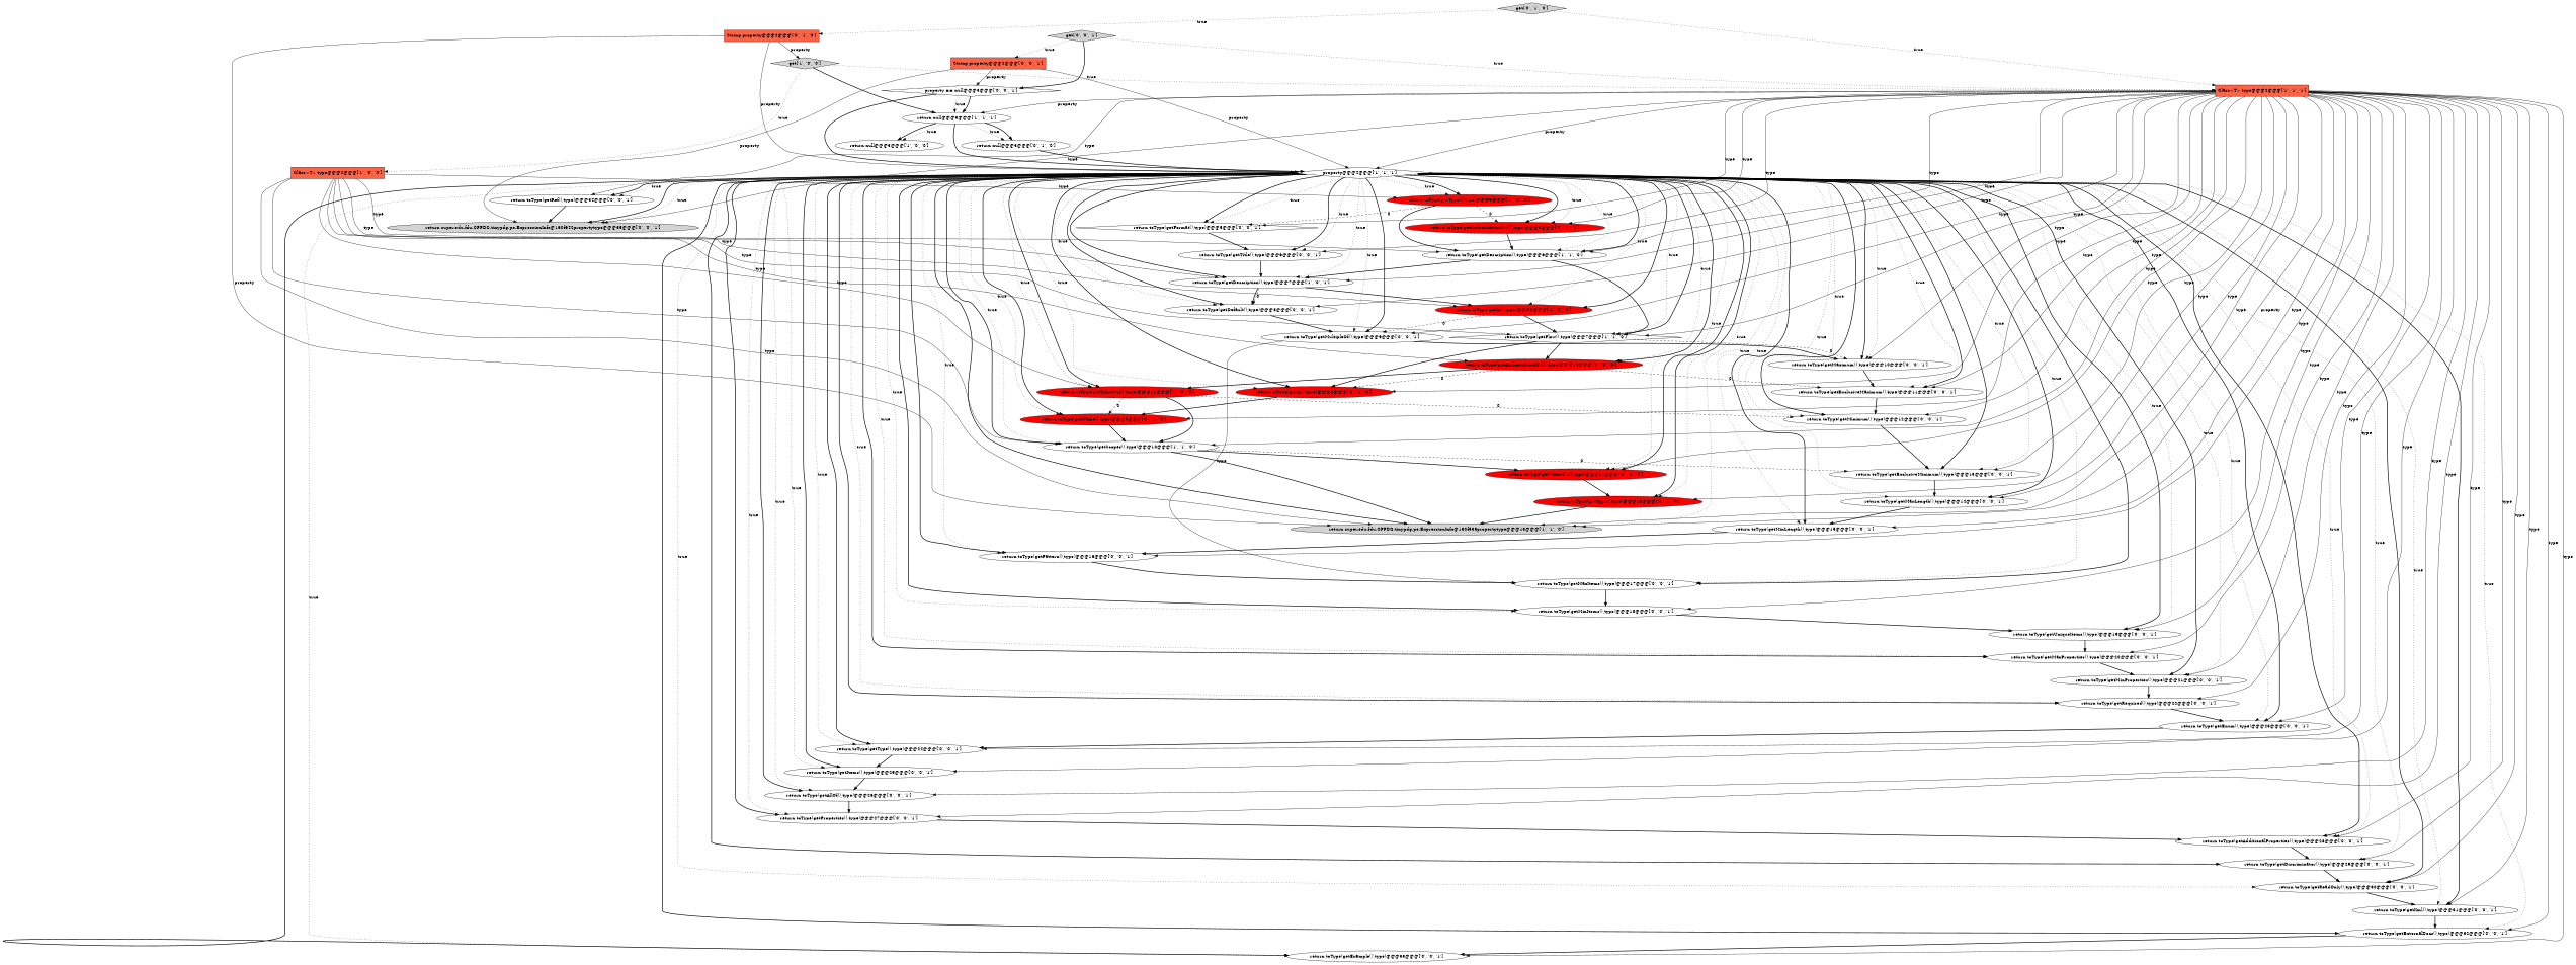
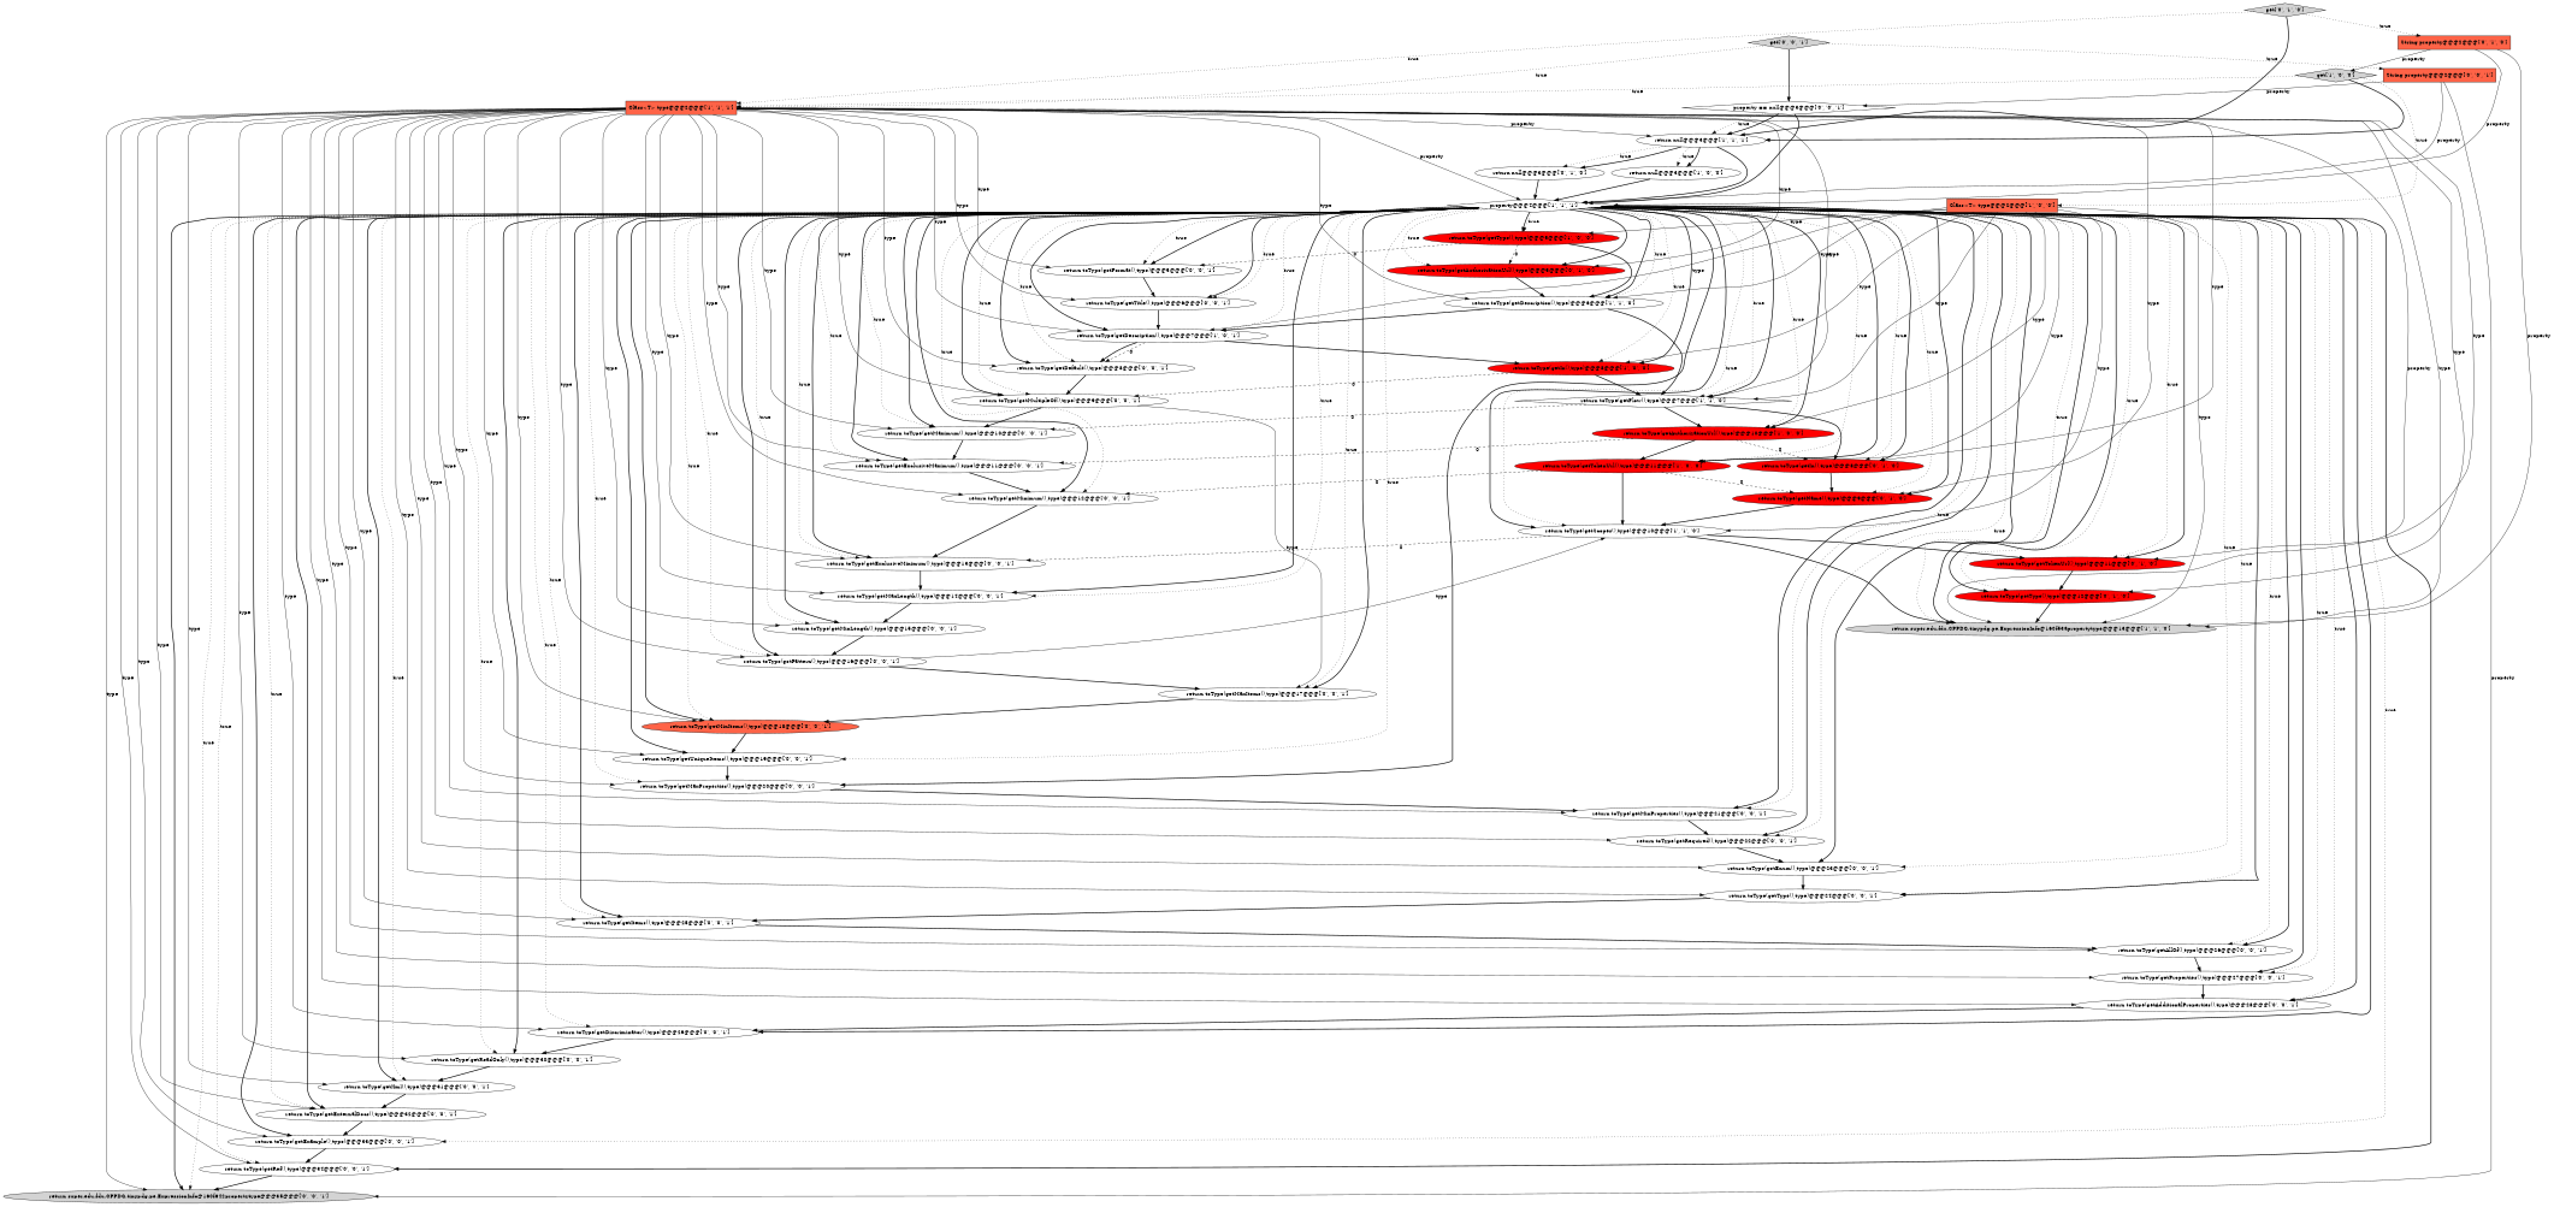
  digraph {
    node [fillcolor=white shape=ellipse style=filled]
    edge [style=bold]
    n1 [fillcolor=tomato label="String property@@@2@@@['0', '1', '0']" shape=box]
    n2 [label="property@@@4@@@['1', '1', '1']" shape=diamond]
    n3 [fillcolor=lightgray label="return super.edu.fdu.CPPDG.tinypdg.pe.ExpressionInfo@160f53apropertytype@@@13@@@['1', '1', '0']"]
    n4 [fillcolor=lightgray label="get['1', '0', '0']" shape=diamond]
    n5 [label="return toType(getMinProperties(),type)@@@21@@@['0', '0', '1']"]
    n6 [label="return toType(getRequired(),type)@@@22@@@['0', '0', '1']"]
    n7 [label="return toType(getAdditionalProperties(),type)@@@28@@@['0', '0', '1']"]
    n8 [label="return toType(getDiscriminator(),type)@@@29@@@['0', '0', '1']"]
    n9 [label="return toType(getScopes(),type)@@@10@@@['1', '1', '0']"]
    n10 [label="return toType(getExclusiveMinimum(),type)@@@13@@@['0', '0', '1']"]
    n11 [fillcolor=red label="return toType(getTokenUrl(),type)@@@11@@@['0', '1', '0']"]
    n12 [label="return toType(getProperties(),type)@@@27@@@['0', '0', '1']"]
    n13 [label="return toType(getDescription(),type)@@@7@@@['1', '0', '1']"]
    n14 [label="return toType(getPattern(),type)@@@16@@@['0', '0', '1']"]
    n15 [label="return toType(getExclusiveMaximum(),type)@@@11@@@['0', '0', '1']"]
    n16 [label="return toType(getMaxItems(),type)@@@17@@@['0', '0', '1']"]
    n17 [fillcolor=red label="return toType(getType(),type)@@@12@@@['0', '1', '0']"]
    n18 [label="return toType(getExternalDocs(),type)@@@32@@@['0', '0', '1']"]
    n19 [label="return toType(getAllOf(),type)@@@26@@@['0', '0', '1']"]
    n20 [label="return toType(getMaximum(),type)@@@10@@@['0', '0', '1']"]
    n21 [label="return toType(getDescription(),type)@@@6@@@['1', '1', '0']"]
    n22 [fillcolor=red label="return toType(getAuthorizationUrl(),type)@@@5@@@['0', '1', '0']"]
    n23 [label="return toType(getMinLength(),type)@@@15@@@['0', '0', '1']"]
    n24 [label="return toType(getItems(),type)@@@25@@@['0', '0', '1']"]
    n25 [label="return toType(getEnum(),type)@@@23@@@['0', '0', '1']"]
    n26 [label="return toType(getRef(),type)@@@34@@@['0', '0', '1']"]
    n27 [label="return toType(getMultipleOf(),type)@@@9@@@['0', '0', '1']"]
    n28 [fillcolor=red label="return toType(getAuthorizationUrl(),type)@@@10@@@['1', '0', '0']"]
    n29 [label="return toType(getUniqueItems(),type)@@@19@@@['0', '0', '1']"]
-   n30 [label="return toType(getFormat(),type)@@@5@@@['0', '0', '1']" shape=diamond]
+   n30 [label="return toType(getFormat(),type)@@@5@@@['0', '0', '1']"]
    n31 [label="return toType(getXml(),type)@@@31@@@['0', '0', '1']"]
    n32 [fillcolor=red label="return toType(getTokenUrl(),type)@@@11@@@['1', '0', '0']"]
    n33 [label="return toType(getMaxLength(),type)@@@14@@@['0', '0', '1']"]
    n34 [label="return toType(getExample(),type)@@@33@@@['0', '0', '1']"]
    n35 [label="return toType(getMaxProperties(),type)@@@20@@@['0', '0', '1']"]
    n36 [label="return toType(getType(),type)@@@24@@@['0', '0', '1']"]
    n37 [label="return toType(getTitle(),type)@@@6@@@['0', '0', '1']"]
    n38 [fillcolor=red label="return toType(getIn(),type)@@@8@@@['0', '1', '0']"]
    n39 [label="return toType(getDefault(),type)@@@8@@@['0', '0', '1']"]
    n40 [label="return toType(getFlow(),type)@@@7@@@['1', '1', '0']" shape=diamond]
    n41 [fillcolor=red label="return toType(getName(),type)@@@9@@@['0', '1', '0']"]
    n42 [fillcolor=lightgray label="return super.edu.fdu.CPPDG.tinypdg.pe.ExpressionInfo@160f642propertytype@@@35@@@['0', '0', '1']"]
    n43 [fillcolor=red label="return toType(getIn(),type)@@@8@@@['1', '0', '0']"]
    n44 [label="return toType(getReadOnly(),type)@@@30@@@['0', '0', '1']"]
-   n45 [label="return toType(getMinItems(),type)@@@18@@@['0', '0', '1']"]
+   n45 [fillcolor=tomato label="return toType(getMinItems(),type)@@@18@@@['0', '0', '1']"]
    n46 [label="return toType(getMinimum(),type)@@@12@@@['0', '0', '1']"]
    n47 [fillcolor=red label="return toType(getType(),type)@@@5@@@['1', '0', '0']"]
    n48 [label="return null@@@3@@@['1', '1', '1']"]
    n49 [label="return null@@@3@@@['0', '1', '0']"]
    n50 [label="return null@@@3@@@['1', '0', '0']"]
    n51 [label="property == null@@@3@@@['0', '0', '1']" shape=diamond]
    n52 [fillcolor=tomato label="Class<T> type@@@2@@@['1', '0', '0']" shape=box]
    n53 [fillcolor=tomato label="Class<T> type@@@2@@@['1', '1', '1']" shape=box]
    n54 [fillcolor=lightgray label="get['0', '0', '1']" shape=diamond]
    n55 [fillcolor=tomato label="String property@@@2@@@['0', '0', '1']" shape=box]
    n56 [fillcolor=lightgray label="get['0', '1', '0']" shape=diamond]
    n1 -> n2 [label=property style=solid]
    n1 -> n3 [label=property style=solid]
    n1 -> n4 [label=property style=solid]
    n2 -> n3 [label=true style=dotted]
    n2 -> n3
    n2 -> n5
    n2 -> n5 [label=true style=dotted]
    n2 -> n6
    n2 -> n6 [label=true style=dotted]
    n2 -> n7
    n2 -> n7 [label=true style=dotted]
    n2 -> n8 [label=true style=dotted]
    n2 -> n8
    n2 -> n9
    n2 -> n9 [label=true style=dotted]
    n2 -> n10
    n2 -> n10 [label=true style=dotted]
    n2 -> n11 [label=true style=dotted]
    n2 -> n11
    n2 -> n12
    n2 -> n12 [label=true style=dotted]
    n2 -> n13 [label=true style=dotted]
    n2 -> n13
    n2 -> n14 [label=true style=dotted]
    n2 -> n14
    n2 -> n15 [label=true style=dotted]
    n2 -> n15
    n2 -> n16 [label=true style=dotted]
    n2 -> n16
    n2 -> n17
    n2 -> n17 [label=true style=dotted]
    n2 -> n18 [label=true style=dotted]
    n2 -> n18
    n2 -> n19 [label=true style=dotted]
    n2 -> n19
    n2 -> n20
    n2 -> n20 [label=true style=dotted]
    n2 -> n21
    n2 -> n21 [label=true style=dotted]
    n2 -> n22 [label=true style=dotted]
    n2 -> n22
    n2 -> n23 [label=true style=dotted]
    n2 -> n23
    n2 -> n24 [label=true style=dotted]
    n2 -> n24
    n2 -> n25
    n2 -> n25 [label=true style=dotted]
    n2 -> n26
    n2 -> n26 [label=true style=dotted]
    n2 -> n27
    n2 -> n27 [label=true style=dotted]
    n2 -> n28 [label=true style=dotted]
    n2 -> n28
    n2 -> n29
    n2 -> n29 [label=true style=dotted]
    n2 -> n30
    n2 -> n30 [label=true style=dotted]
    n2 -> n31
    n2 -> n31 [label=true style=dotted]
    n2 -> n32
    n2 -> n32 [label=true style=dotted]
    n2 -> n33
    n2 -> n33 [label=true style=dotted]
    n2 -> n34 [label=true style=dotted]
    n2 -> n34
    n2 -> n35
    n2 -> n35 [label=true style=dotted]
    n2 -> n36 [label=true style=dotted]
    n2 -> n36
    n2 -> n37
    n2 -> n37 [label=true style=dotted]
    n2 -> n38 [label=true style=dotted]
    n2 -> n38
    n2 -> n39
    n2 -> n39 [label=true style=dotted]
    n2 -> n40 [label=true style=dotted]
    n2 -> n40
    n2 -> n41
    n2 -> n41 [label=true style=dotted]
    n2 -> n42
    n2 -> n42 [label=true style=dotted]
    n2 -> n43
    n2 -> n43 [label=true style=dotted]
    n2 -> n44 [label=true style=dotted]
    n2 -> n44
    n2 -> n45 [label=true style=dotted]
    n2 -> n45
    n2 -> n46 [label=true style=dotted]
    n2 -> n46
    n2 -> n47 [label=true style=dotted]
    n2 -> n47
    n4 -> n48
    n4 -> n52 [label=true style=dotted]
    n4 -> n53 [label=true style=dotted]
    n5 -> n6
    n6 -> n25
    n7 -> n8
    n8 -> n44
    n9 -> n3
    n9 -> n10 [label=0 style=dashed]
    n9 -> n11
    n10 -> n33
    n11 -> n17
    n12 -> n7
    n13 -> n39 [label=0 style=dashed]
    n13 -> n39
    n13 -> n43
    n14 -> n16
    n15 -> n46
    n16 -> n45
    n17 -> n3
    n18 -> n34
    n19 -> n12
    n20 -> n15
    n21 -> n13
    n21 -> n40
    n22 -> n21
    n23 -> n14
    n24 -> n19
    n25 -> n36
    n26 -> n42
    n27 -> n16 [label=type style=solid]
    n27 -> n20
    n28 -> n15 [label=0 style=dashed]
    n28 -> n32
    n28 -> n38 [label=0 style=dashed]
    n29 -> n35
    n30 -> n37
    n31 -> n18
    n32 -> n9
    n32 -> n41 [label=0 style=dashed]
    n32 -> n46 [label=0 style=dashed]
    n33 -> n23
+   n34 -> n26
    n35 -> n5
    n36 -> n24
    n37 -> n13
    n38 -> n41
    n39 -> n27
    n40 -> n20 [label=0 style=dashed]
    n40 -> n28
    n40 -> n38
    n41 -> n9
    n43 -> n27 [label=0 style=dashed]
    n43 -> n40
    n44 -> n31
    n45 -> n29
    n46 -> n10
    n47 -> n21
    n47 -> n22 [label=0 style=dashed]
    n47 -> n30 [label=0 style=dashed]
    n48 -> n2
    n48 -> n49 [label=true style=dotted]
    n48 -> n49
    n48 -> n50 [label=true style=dotted]
    n48 -> n50
    n49 -> n2
+   n50 -> n2
    n51 -> n2
    n51 -> n48
    n51 -> n48 [label=true style=dotted]
    n52 -> n3 [label=type style=solid]
    n52 -> n9 [label=type style=solid]
    n52 -> n13 [label=type style=solid]
    n52 -> n21 [label=type style=solid]
    n52 -> n28 [label=type style=solid]
    n52 -> n32 [label=type style=solid]
    n52 -> n40 [label=type style=solid]
    n52 -> n43 [label=type style=solid]
    n52 -> n47 [label=type style=solid]
    n53 -> n2 [label=property style=solid]
    n53 -> n3 [label=type style=solid]
    n53 -> n3 [label=property style=solid]
    n53 -> n5 [label=type style=solid]
    n53 -> n6 [label=type style=solid]
    n53 -> n7 [label=type style=solid]
    n53 -> n8 [label=type style=solid]
-   n53 -> n9 [label=type style=solid]
+   n14 -> n9 [label=type style=solid]
    n53 -> n10 [label=type style=solid]
    n53 -> n11 [label=type style=solid]
    n53 -> n12 [label=type style=solid]
    n53 -> n13 [label=type style=solid]
    n53 -> n14 [label=type style=solid]
    n53 -> n15 [label=type style=solid]
    n53 -> n17 [label=type style=solid]
    n53 -> n18 [label=type style=solid]
    n53 -> n19 [label=type style=solid]
    n53 -> n20 [label=type style=solid]
    n53 -> n21 [label=type style=solid]
    n53 -> n22 [label=type style=solid]
    n53 -> n23 [label=type style=solid]
    n53 -> n24 [label=type style=solid]
    n53 -> n25 [label=type style=solid]
    n53 -> n26 [label=type style=solid]
    n53 -> n27 [label=type style=solid]
    n53 -> n29 [label=type style=solid]
    n53 -> n30 [label=type style=solid]
    n53 -> n31 [label=type style=solid]
    n53 -> n33 [label=type style=solid]
    n53 -> n34 [label=type style=solid]
    n53 -> n35 [label=type style=solid]
    n53 -> n36 [label=type style=solid]
    n53 -> n37 [label=type style=solid]
    n53 -> n38 [label=type style=solid]
    n53 -> n39 [label=type style=solid]
    n53 -> n40 [label=type style=solid]
    n53 -> n41 [label=type style=solid]
    n53 -> n42 [label=type style=solid]
    n53 -> n44 [label=type style=solid]
    n53 -> n45 [label=type style=solid]
    n53 -> n46 [label=type style=solid]
    n53 -> n48 [label=property style=solid]
    n54 -> n51
    n54 -> n53 [label=true style=dotted]
    n54 -> n55 [label=true style=dotted]
    n55 -> n2 [label=property style=solid]
    n55 -> n42 [label=property style=solid]
    n55 -> n51 [label=property style=solid]
    n56 -> n1 [label=true style=dotted]
+   n56 -> n48
    n56 -> n53 [label=true style=dotted]
  }
